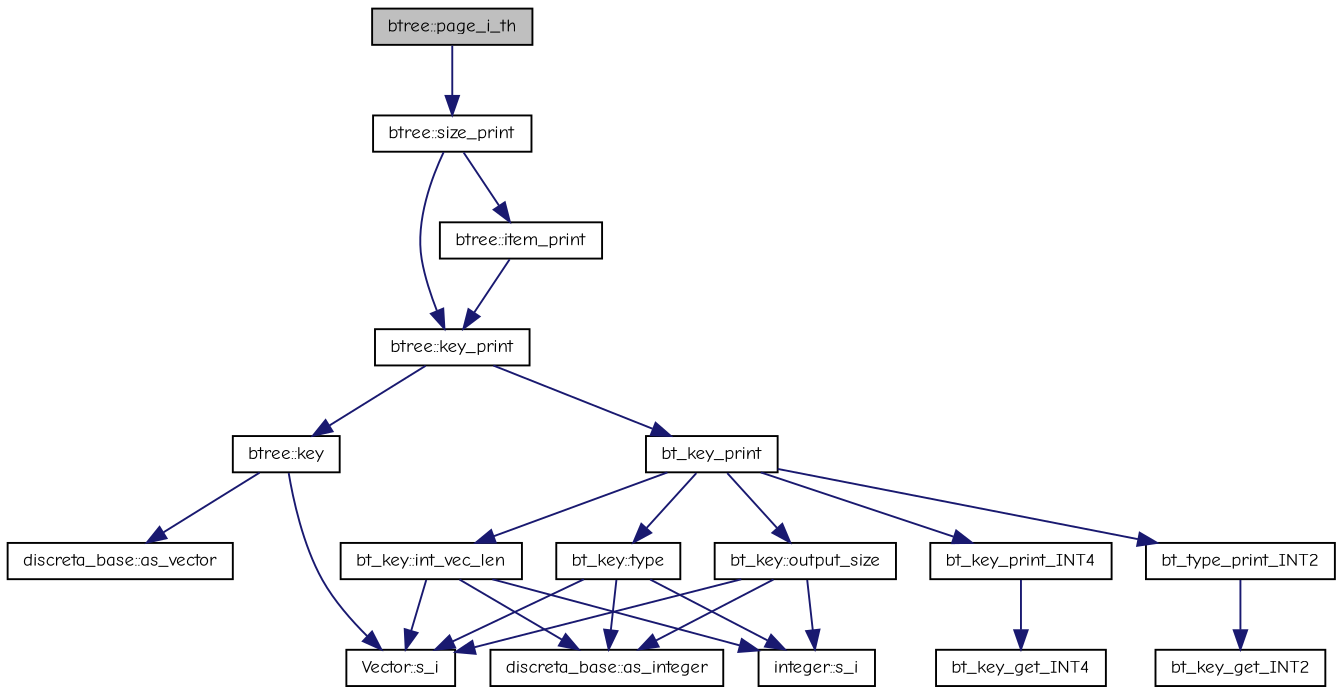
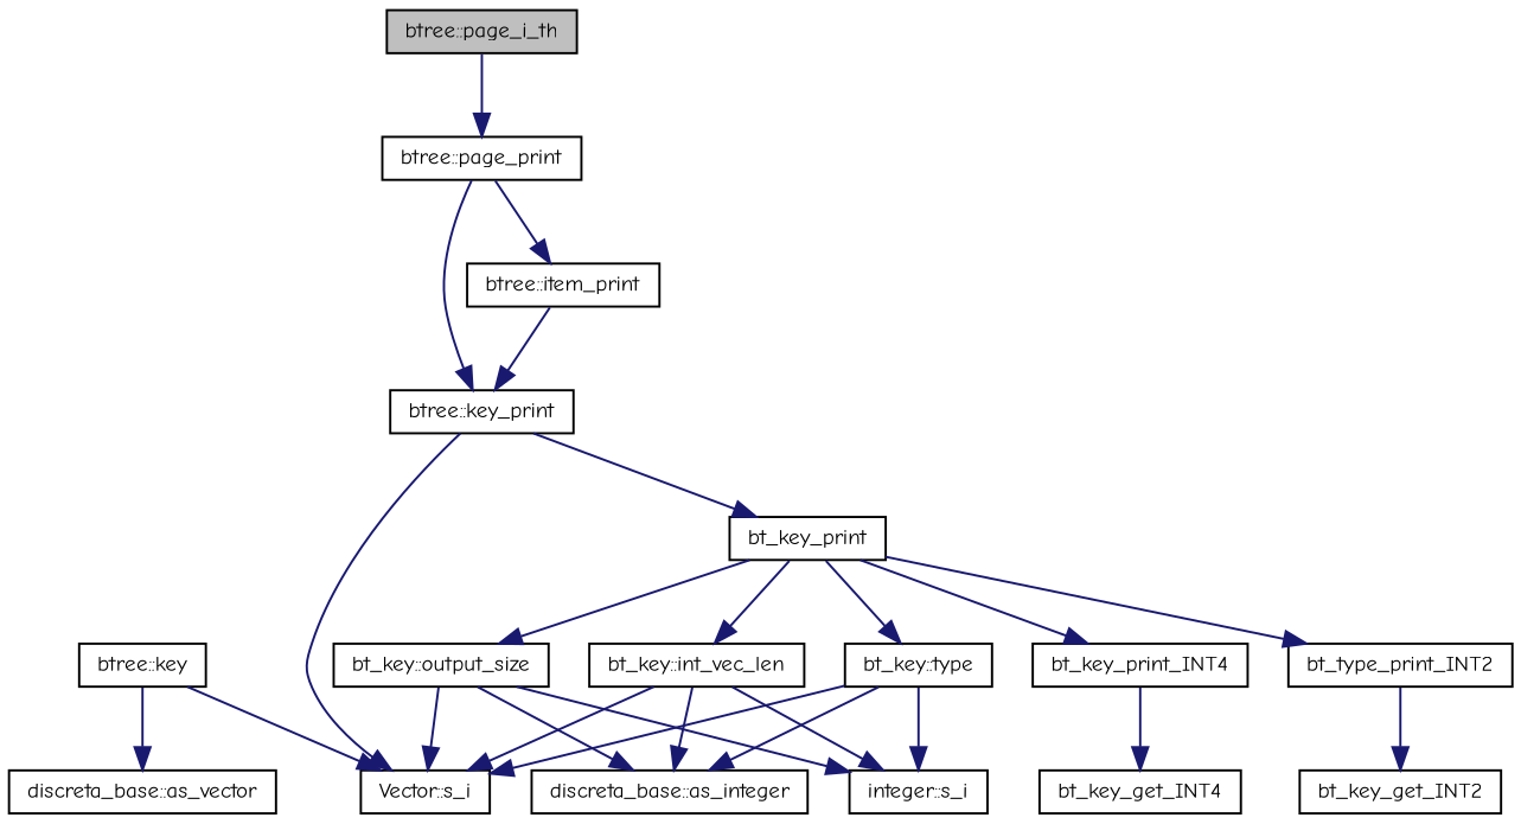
  digraph {
    fontname="Comic Neue"
    rankdir=TB
    node [color=black fillcolor=white fontname="Comic Neue" fontsize=10 shape=record style=filled]
    edge [color=midnightblue fontname="Comic Neue" fontsize=10 labelfontname=Helvetica labelfontsize=10 style=solid]
    n1 [fillcolor=grey75 fontcolor=black height=0.2 label="btree::page_i_th" width=0.4]
-   n2 [height=0.2 label="btree::size_print" width=0.4]
+   n2 [height=0.2 label="btree::page_print" width=0.4]
    n3 [height=0.2 label="btree::item_print" width=0.4]
    n4 [height=0.2 label="btree::key_print" width=0.4]
    n5 [height=0.2 label=bt_key_print width=0.4]
    n6 [height=0.2 label="btree::key" width=0.4]
    n7 [height=0.2 label="bt_key::type" width=0.4]
    n8 [height=0.2 label="bt_key::output_size" width=0.4]
    n9 [height=0.2 label=bt_key_print_INT4 width=0.4]
    n10 [height=0.2 label=bt_type_print_INT2 width=0.4]
    n11 [height=0.2 label="bt_key::int_vec_len" width=0.4]
    n12 [height=0.2 label="Vector::s_i" width=0.4]
    n13 [height=0.2 label="discreta_base::as_vector" width=0.4]
    n14 [height=0.2 label="discreta_base::as_integer" width=0.4]
    n15 [height=0.2 label="integer::s_i" width=0.4]
    n16 [height=0.2 label=bt_key_get_INT4 width=0.4]
    n17 [height=0.2 label=bt_key_get_INT2 width=0.4]
    n1 -> n2
    n2 -> n3
    n2 -> n4
    n3 -> n4
    n4 -> n5
-   n4 -> n6
+   n4 -> n12
    n5 -> n7
    n5 -> n8
    n5 -> n9
    n5 -> n10
    n5 -> n11
    n6 -> n12
    n6 -> n13
    n7 -> n12
    n7 -> n14
    n7 -> n15
    n8 -> n12
    n8 -> n14
    n8 -> n15
    n9 -> n16
    n10 -> n17
    n11 -> n12
    n11 -> n14
    n11 -> n15
  }
